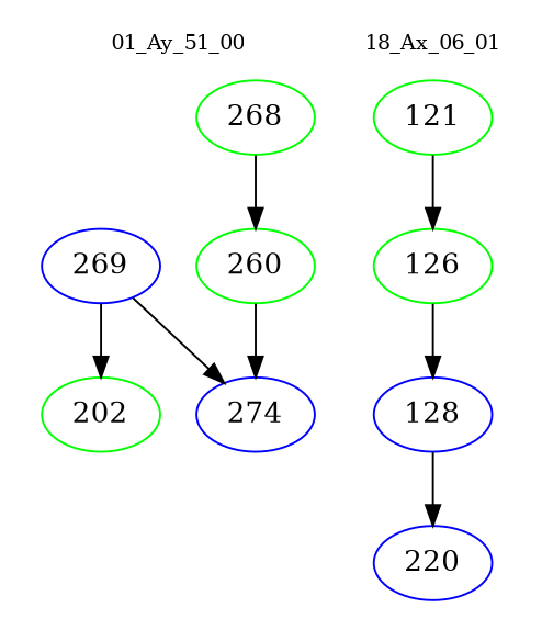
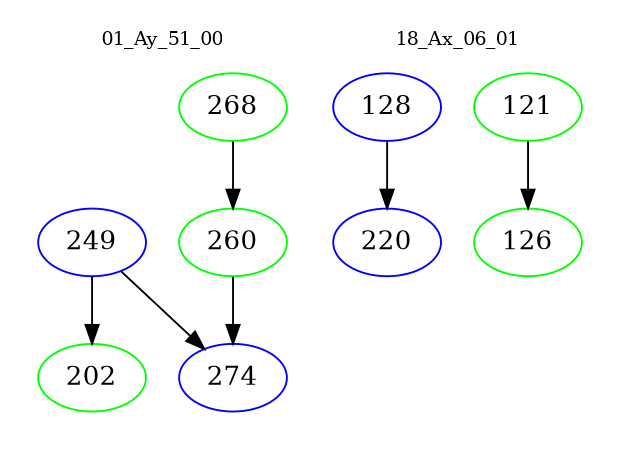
  digraph {
    node [color=green]
    edge [color=black]
    n1 [label=268]
    n2 [label=260]
    n3 [color=blue label=274]
-   n4 [color=blue label=269]
+   n4 [color=blue label=249]
    n5 [label=202]
    n6 [label=121]
    n7 [label=126]
    n8 [color=blue label=128]
    n9 [color=blue label=220]
    subgraph cluster_1 {
      color=white
      fontsize=10
      label="01_Ay_51_00"
      n1
      n2
      n3
      n4
      n5
    }
    subgraph cluster_2 {
      color=white
      fontsize=10
      label="18_Ax_06_01"
      n6
      n7
      n8
      n9
    }
    n1 -> n2
    n2 -> n3
    n4 -> n3
    n4 -> n5
    n6 -> n7
-   n7 -> n8
    n8 -> n9
  }
